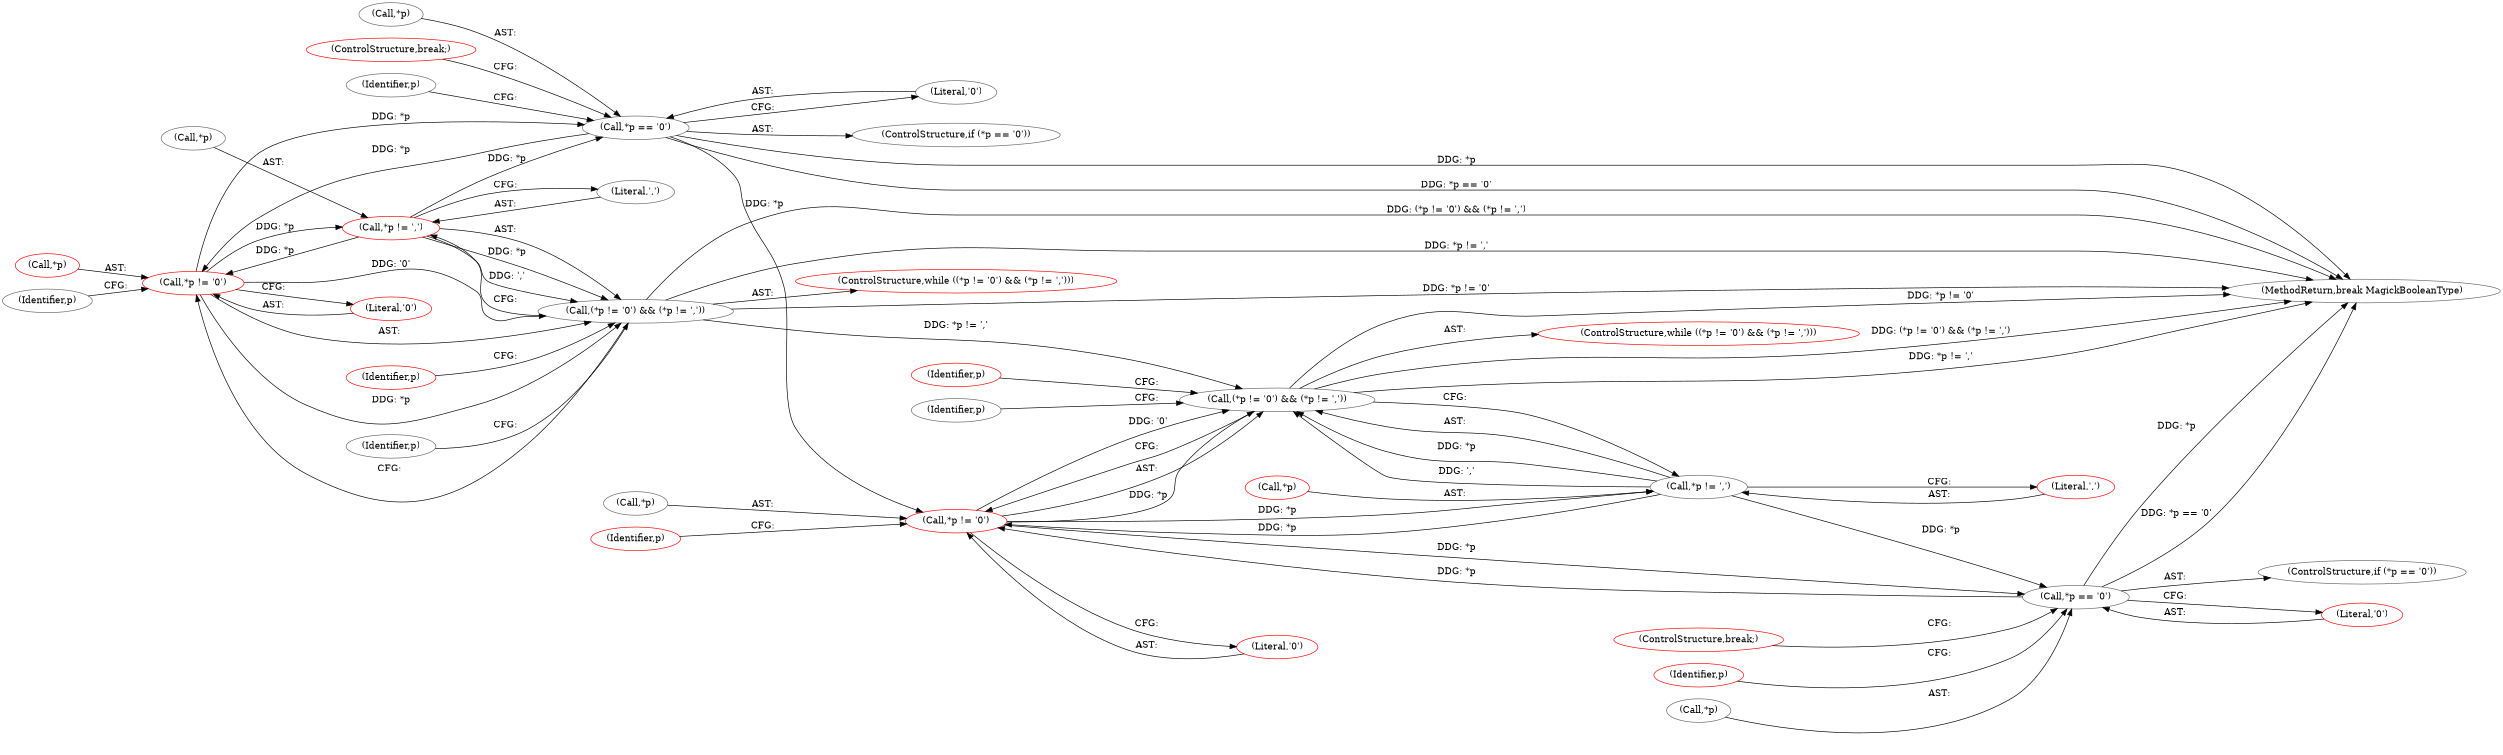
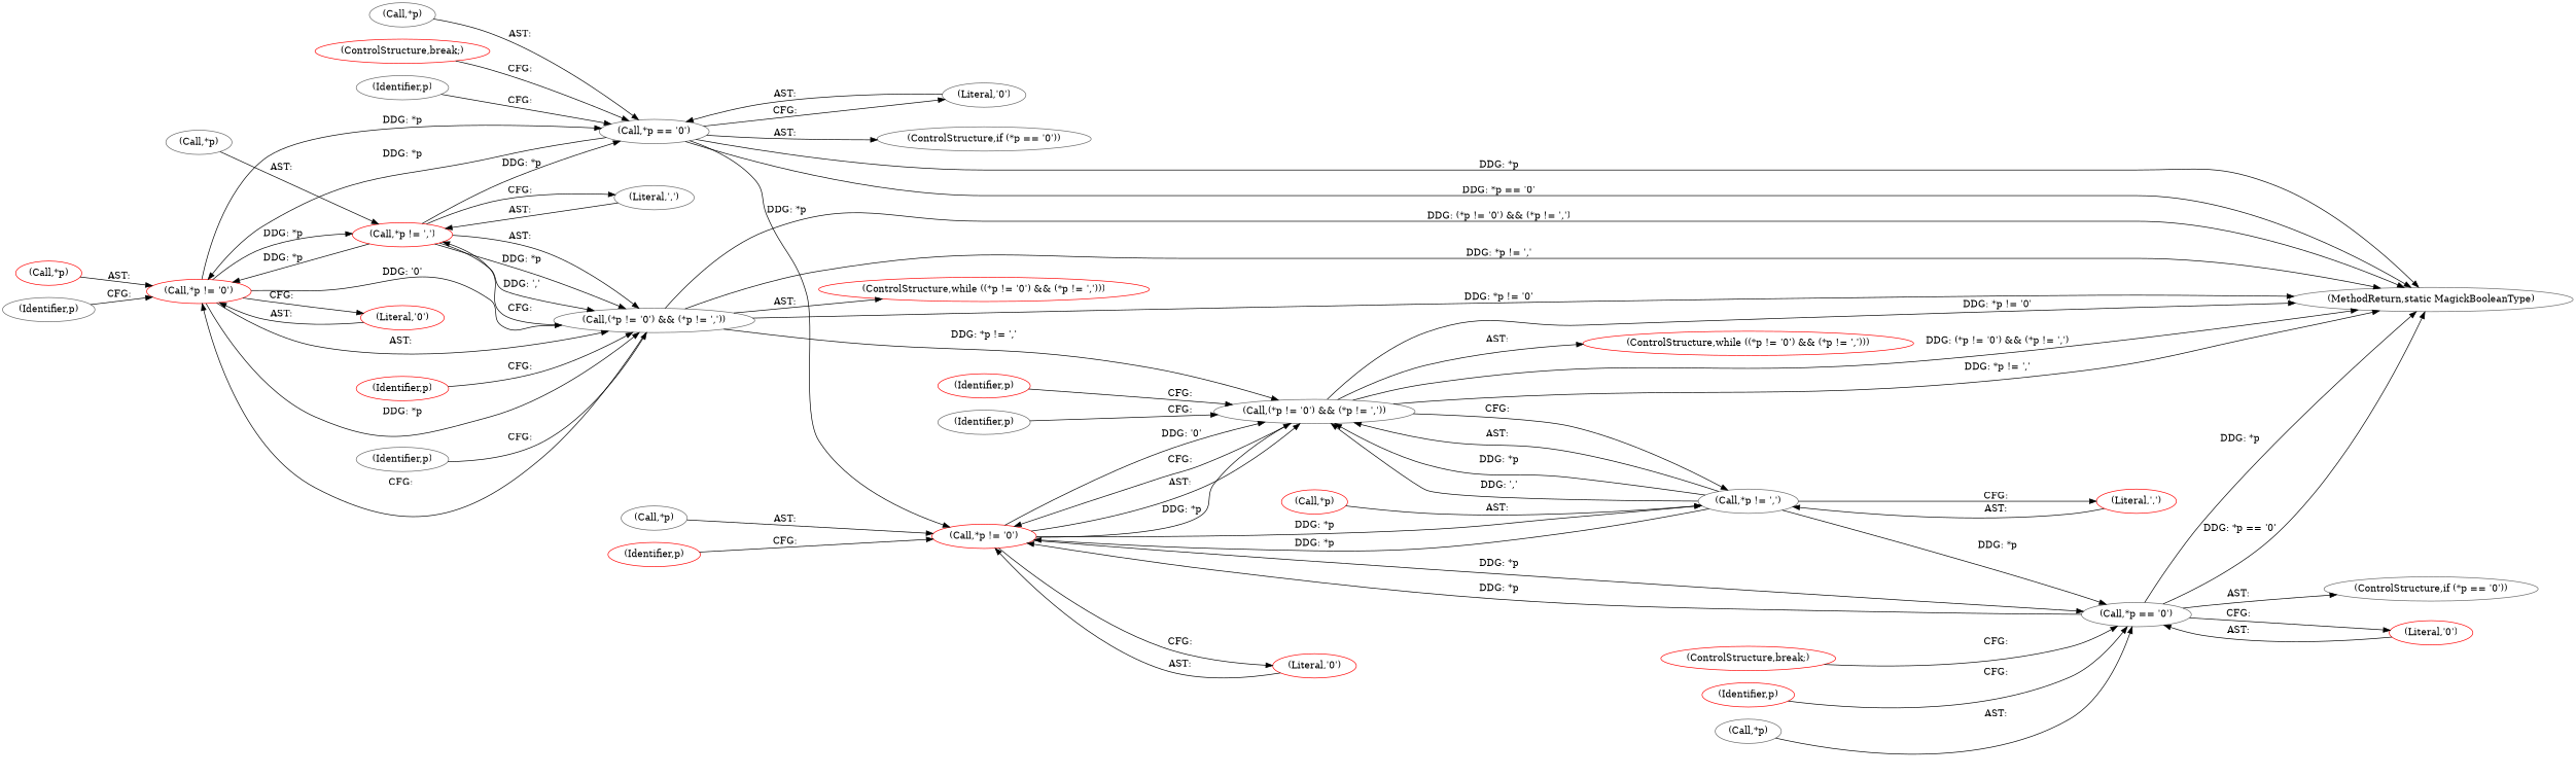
  digraph {
    rankdir=LR
    node [color=gray40]
    n1 [label="(Call,*p != '\0')" color=red]
    n2 [label="(Call,*p == '\0')"]
    n3 [label="(Call,*p != ',')" color=red]
    n4 [label="(Call,(*p != '\0') && (*p != ','))"]
    n5 [label="(Literal,'\0')" color=red]
    n6 [label="(Call,*p != '\0')" color=red]
    n7 [label="(ControlStructure,if (*p == '\0'))"]
-   n8 [label="(MethodReturn,break MagickBooleanType)"]
+   n8 [label="(MethodReturn,static MagickBooleanType)"]
    n9 [label="(Literal,'\0')"]
    n10 [label="(Literal,',')"]
    n11 [label="(Call,(*p != '\0') && (*p != ','))"]
    n12 [label="(ControlStructure,while ((*p != '\0') && (*p != ',')))" color=red]
    n13 [label="(Call,*p != ',')"]
    n14 [label="(ControlStructure,while ((*p != '\0') && (*p != ',')))" color=red]
    n15 [label="(Call,*p == '\0')"]
    n16 [label="(Literal,'\0')" color=red]
    n17 [label="(Literal,',')" color=red]
    n18 [label="(ControlStructure,if (*p == '\0'))"]
    n19 [label="(Literal,'\0')" color=red]
    n20 [label="(Identifier,p)" color=red]
    n21 [label="(Call,*p)" color=red]
    n22 [label="(Identifier,p)" color=red]
    n23 [label="(Call,*p)"]
    n24 [label="(ControlStructure,break;)" color=red]
    n25 [label="(Call,*p)" color=red]
    n26 [label="(Identifier,p)" color=red]
    n27 [label="(Call,*p)"]
    n28 [label="(Identifier,p)"]
    n29 [label="(Identifier,p)"]
    n30 [label="(Call,*p)"]
    n31 [label="(Identifier,p)"]
    n32 [label="(Identifier,p)"]
    n33 [label="(ControlStructure,break;)" color=red]
    n34 [label="(Call,*p)"]
    n35 [label="(Identifier,p)" color=red]
    n1 -> n2 [label="DDG: *p"]
    n1 -> n3 [label="DDG: *p"]
    n1 -> n4 [label="AST: "]
    n1 -> n4 [label="DDG: *p"]
    n1 -> n4 [label="DDG: '\0'"]
    n1 -> n5 [label="CFG: "]
    n2 -> n1 [label="DDG: *p"]
    n2 -> n6 [label="DDG: *p"]
    n2 -> n7 [label="AST: "]
    n2 -> n8 [label="DDG: *p"]
    n2 -> n8 [label="DDG: *p == '\0'"]
    n2 -> n9 [label="CFG: "]
    n3 -> n1 [label="DDG: *p"]
    n3 -> n2 [label="DDG: *p"]
    n3 -> n4 [label="AST: "]
    n3 -> n4 [label="DDG: *p"]
    n3 -> n4 [label="DDG: ','"]
    n3 -> n10 [label="CFG: "]
    n4 -> n1 [label="CFG: "]
    n4 -> n3 [label="CFG: "]
    n4 -> n8 [label="DDG: (*p != '\0') && (*p != ',')"]
    n4 -> n8 [label="DDG: *p != ','"]
    n4 -> n8 [label="DDG: *p != '\0'"]
    n4 -> n11 [label="DDG: *p != ','"]
    n4 -> n12 [label="AST: "]
    n5 -> n1 [label="AST: "]
    n6 -> n11 [label="AST: "]
    n6 -> n11 [label="DDG: *p"]
    n6 -> n11 [label="DDG: '\0'"]
    n6 -> n13 [label="DDG: *p"]
    n6 -> n15 [label="DDG: *p"]
    n6 -> n16 [label="CFG: "]
    n9 -> n2 [label="AST: "]
    n10 -> n3 [label="AST: "]
    n11 -> n6 [label="CFG: "]
    n11 -> n8 [label="DDG: *p != '\0'"]
    n11 -> n8 [label="DDG: (*p != '\0') && (*p != ',')"]
    n11 -> n8 [label="DDG: *p != ','"]
    n11 -> n13 [label="CFG: "]
    n11 -> n14 [label="AST: "]
    n13 -> n6 [label="DDG: *p"]
    n13 -> n11 [label="AST: "]
    n13 -> n11 [label="DDG: *p"]
    n13 -> n11 [label="DDG: ','"]
    n13 -> n15 [label="DDG: *p"]
    n13 -> n17 [label="CFG: "]
    n15 -> n6 [label="DDG: *p"]
    n15 -> n8 [label="DDG: *p"]
    n15 -> n8 [label="DDG: *p == '\0'"]
    n15 -> n18 [label="AST: "]
    n15 -> n19 [label="CFG: "]
    n16 -> n6 [label="AST: "]
    n17 -> n13 [label="AST: "]
    n19 -> n15 [label="AST: "]
    n20 -> n6 [label="CFG: "]
    n21 -> n1 [label="AST: "]
    n22 -> n11 [label="CFG: "]
    n23 -> n2 [label="AST: "]
    n24 -> n2 [label="CFG: "]
    n25 -> n13 [label="AST: "]
    n26 -> n4 [label="CFG: "]
    n27 -> n3 [label="AST: "]
    n28 -> n1 [label="CFG: "]
    n29 -> n2 [label="CFG: "]
    n30 -> n15 [label="AST: "]
    n31 -> n4 [label="CFG: "]
    n32 -> n11 [label="CFG: "]
    n33 -> n15 [label="CFG: "]
    n34 -> n6 [label="AST: "]
    n35 -> n15 [label="CFG: "]
  }
